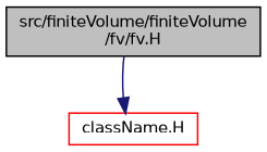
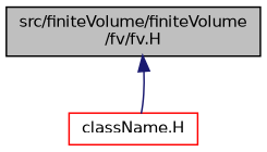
  digraph {
    node [fontname=Helvetica fontsize=10 shape=record]
    n1 [color=black fillcolor=grey75 fontcolor=black height=0.2 label="src/finiteVolume/finiteVolume\l/fv/fv.H" style=filled width=0.4]
    n2 [color=red height=0.2 label="className.H" width=0.4]
-   n1 -> n2 [color=midnightblue fontname=Helvetica fontsize=10 labelfontname=Helvetica labelfontsize=10 style=solid]
+   n2 -> n1 [color=midnightblue fontname=Helvetica fontsize=10 labelfontname=Helvetica labelfontsize=10 style=solid]
  }
